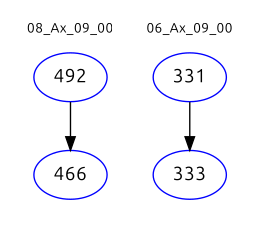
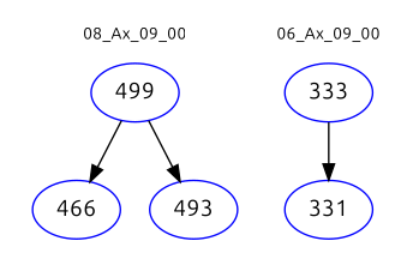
  digraph {
    fontname=Ubuntu
    node [color=blue fontname=Ubuntu]
    edge [color=black fontname=Ubuntu]
-   n1 [label=492]
+   n1 [label=499]
    n2 [label=466]
+   n3 [label=493]
    n4 [label=331]
    n5 [label=333]
    subgraph cluster_1 {
      color=white
      fontsize=10
      label="08_Ax_09_00"
      n1
      n2
+     n3
    }
    subgraph cluster_2 {
      color=white
      fontsize=10
      label="06_Ax_09_00"
      n4
      n5
    }
    n1 -> n2
-   n4 -> n5
+   n1 -> n3
+   n5 -> n4
  }
